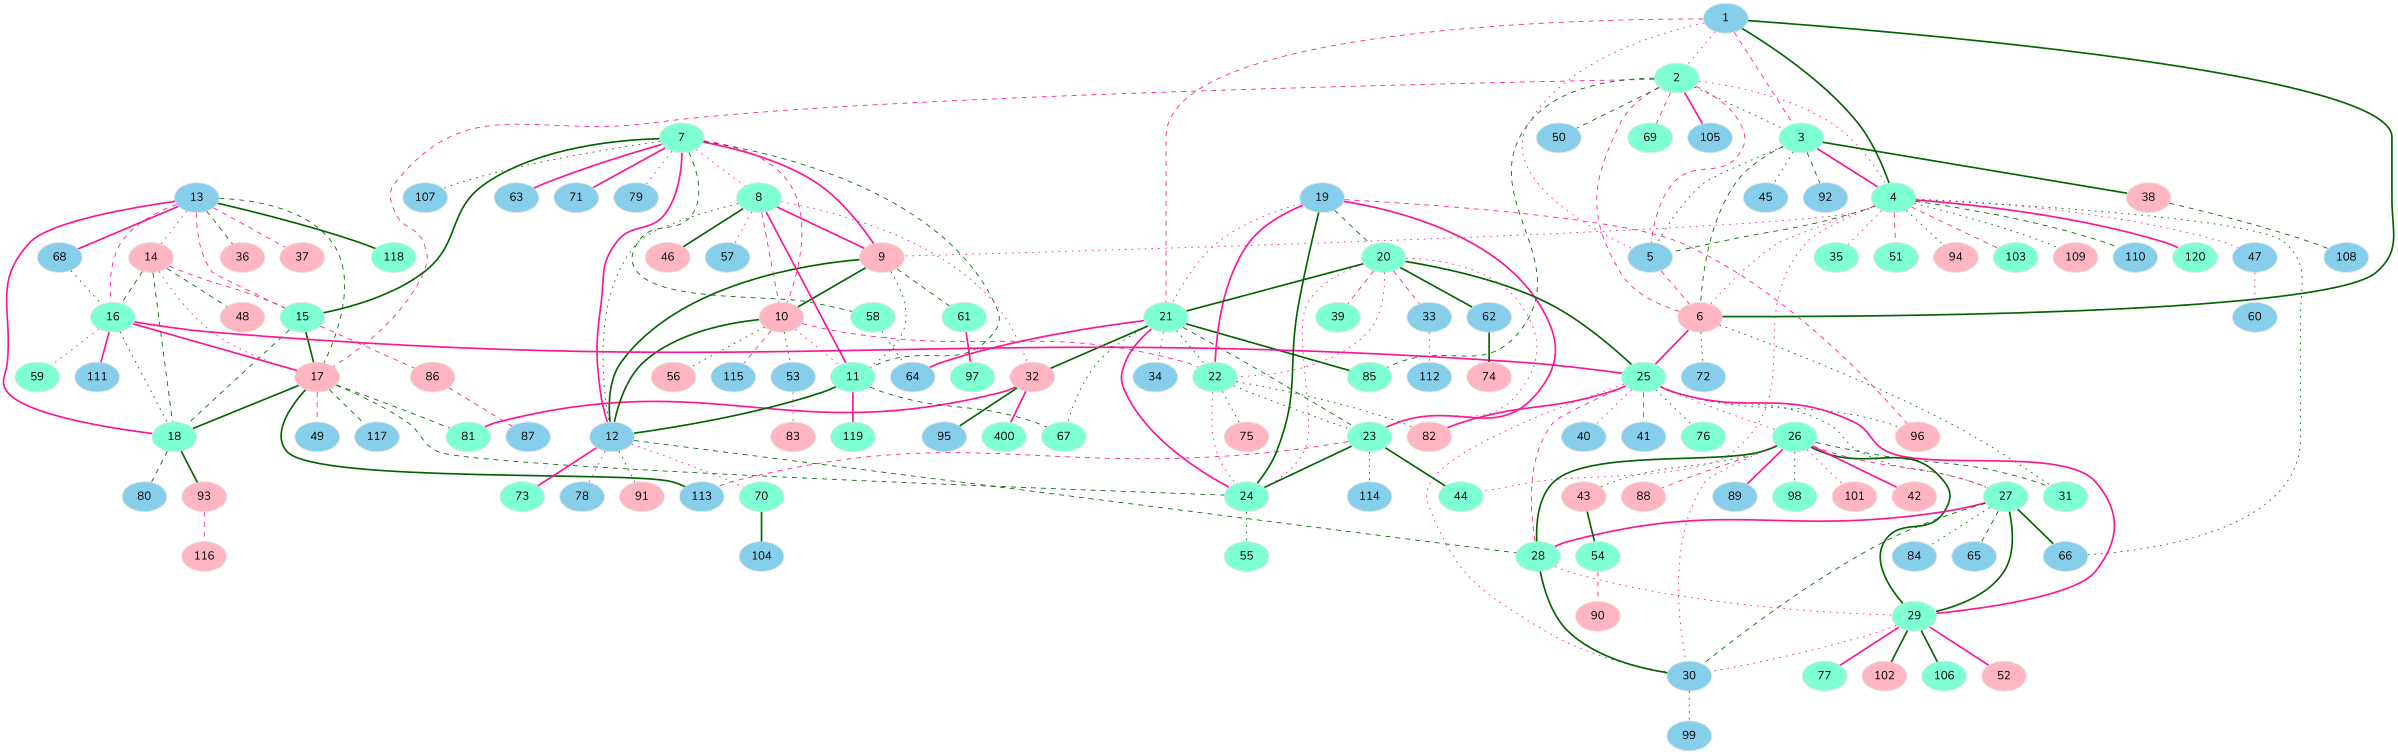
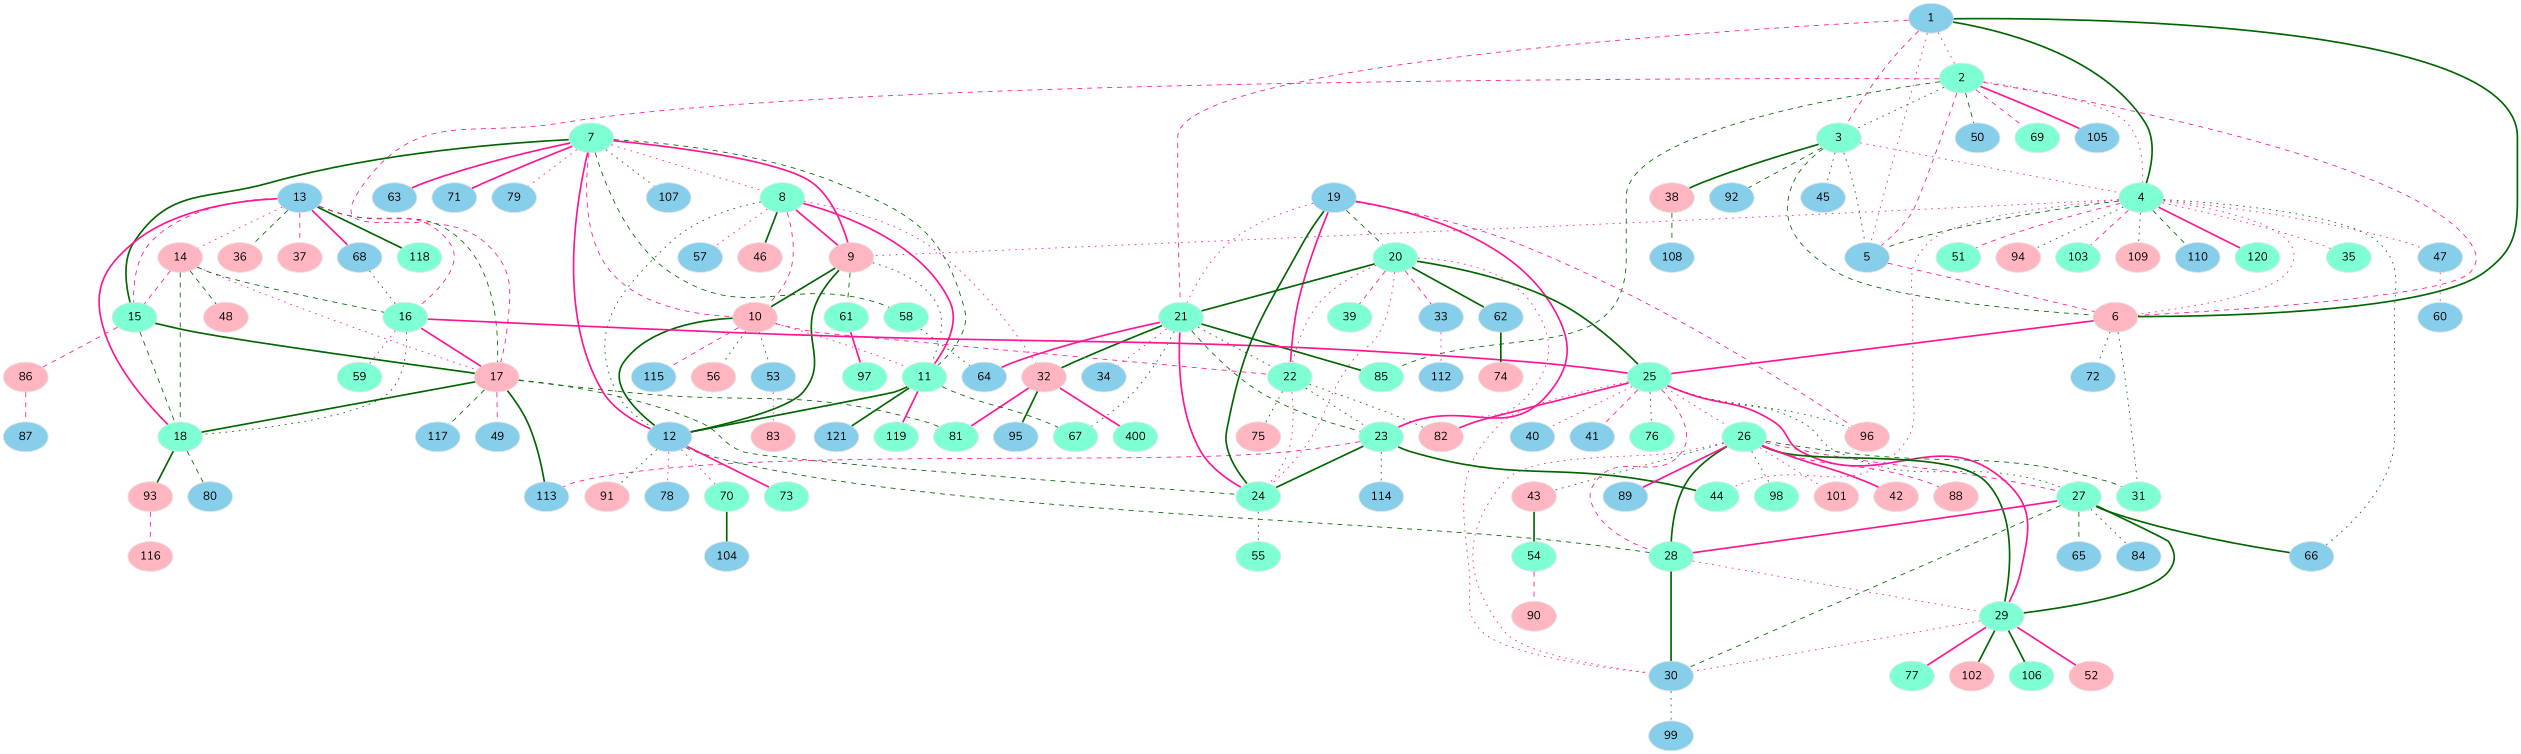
  graph {
    fontname=Nunito
    node [color=gray90 fillcolor=skyblue fontname=Nunito style=filled]
    edge [color=deeppink fontname=Nunito style=dotted]
    2 [fillcolor=aquamarine]
    1
    3 [fillcolor=aquamarine]
    4 [fillcolor=aquamarine]
    5
    6 [fillcolor=lightpink]
    21 [fillcolor=aquamarine]
    17 [fillcolor=lightpink]
    50
    69 [fillcolor=aquamarine]
    85 [fillcolor=aquamarine]
    105
    38 [fillcolor=lightpink]
    45
    92
    9 [fillcolor=lightpink]
    35 [fillcolor=aquamarine]
    44 [fillcolor=aquamarine]
    47
    51 [fillcolor=aquamarine]
    66
    94 [fillcolor=lightpink]
    103 [fillcolor=aquamarine]
    109 [fillcolor=lightpink]
    110
    120 [fillcolor=aquamarine]
    25 [fillcolor=aquamarine]
    31 [fillcolor=aquamarine]
    72
    32 [fillcolor=lightpink]
    22 [fillcolor=aquamarine]
    67 [fillcolor=aquamarine]
    24 [fillcolor=aquamarine]
    23 [fillcolor=aquamarine]
    34
    64
    49
    18 [fillcolor=aquamarine]
    81 [fillcolor=aquamarine]
    113
    117
    108
    10 [fillcolor=lightpink]
    11 [fillcolor=aquamarine]
    12
    61 [fillcolor=aquamarine]
    60
    28 [fillcolor=aquamarine]
    96 [fillcolor=lightpink]
    82 [fillcolor=lightpink]
    26 [fillcolor=aquamarine]
    27 [fillcolor=aquamarine]
    29 [fillcolor=aquamarine]
    30
    40
    41
    76 [fillcolor=aquamarine]
    7 [fillcolor=aquamarine]
    8 [fillcolor=aquamarine]
    15 [fillcolor=aquamarine]
    58 [fillcolor=aquamarine]
    63
    71
    79
    107
    46 [fillcolor=lightpink]
    57
    53
    56 [fillcolor=lightpink]
    115
    119 [fillcolor=aquamarine]
+   121
    70 [fillcolor=aquamarine]
    73 [fillcolor=aquamarine]
    78
    91 [fillcolor=lightpink]
    86 [fillcolor=lightpink]
    95
    n79 [fillcolor=aquamarine label=400]
    97 [fillcolor=aquamarine]
    75 [fillcolor=lightpink]
    83 [fillcolor=lightpink]
    104
    13
    14 [fillcolor=lightpink]
    16 [fillcolor=aquamarine]
    36 [fillcolor=lightpink]
    37 [fillcolor=lightpink]
    68
    118 [fillcolor=aquamarine]
    48 [fillcolor=lightpink]
    59 [fillcolor=aquamarine]
-   111
    80
    93 [fillcolor=lightpink]
    87
    55 [fillcolor=aquamarine]
    116 [fillcolor=lightpink]
    19
    20 [fillcolor=aquamarine]
    33
    39 [fillcolor=aquamarine]
    62
    114
    112
    74 [fillcolor=lightpink]
    42 [fillcolor=lightpink]
    43 [fillcolor=lightpink]
    88 [fillcolor=lightpink]
    89
    98 [fillcolor=aquamarine]
    101 [fillcolor=lightpink]
    65
    84
    52 [fillcolor=lightpink]
    77 [fillcolor=aquamarine]
    102 [fillcolor=lightpink]
    106 [fillcolor=aquamarine]
    99
    54 [fillcolor=aquamarine]
    90 [fillcolor=lightpink]
    2 -- 3 [color=darkgreen]
    2 -- 4
    2 -- 5 [style=dashed]
    2 -- 6 [style=dashed]
    2 -- 17 [style=dashed]
    2 -- 50 [color=darkgreen style=dashed]
    2 -- 69 [style=dashed]
    2 -- 85 [color=darkgreen style=dashed]
    2 -- 105 [style=bold]
    1 -- 2
    1 -- 3 [style=dashed]
    1 -- 4 [color=darkgreen style=bold]
    1 -- 5
    1 -- 6 [color=darkgreen style=bold]
    1 -- 21 [style=dashed]
-   3 -- 4 [style=bold]
+   3 -- 4
    3 -- 5 [color=darkgreen]
    3 -- 6 [color=darkgreen style=dashed]
    3 -- 38 [color=darkgreen style=bold]
    3 -- 45 [color=darkgreen]
    3 -- 92 [color=darkgreen style=dashed]
    4 -- 5 [color=darkgreen style=dashed]
    4 -- 6
    4 -- 9
    4 -- 35
    4 -- 44
    4 -- 47
    4 -- 51 [style=dashed]
    4 -- 66 [color=darkgreen]
    4 -- 94 [color=darkgreen]
    4 -- 103 [style=dashed]
    4 -- 109 [color=darkgreen]
    4 -- 110 [color=darkgreen style=dashed]
    4 -- 120 [style=bold]
    5 -- 6 [style=dashed]
    6 -- 25 [style=bold]
    6 -- 31 [color=darkgreen]
    6 -- 72 [color=darkgreen]
    21 -- 85 [color=darkgreen style=bold]
    21 -- 32 [color=darkgreen style=bold]
    21 -- 22 [color=darkgreen]
    21 -- 67 [color=darkgreen]
    21 -- 24 [style=bold]
    21 -- 23 [color=darkgreen style=dashed]
    21 -- 34
    21 -- 64 [style=bold]
    17 -- 24 [color=darkgreen style=dashed]
    17 -- 49 [style=dashed]
    17 -- 18 [color=darkgreen style=bold]
    17 -- 81 [color=darkgreen style=dashed]
    17 -- 113 [color=darkgreen style=bold]
    17 -- 117 [color=darkgreen style=dashed]
    38 -- 108 [color=darkgreen style=dashed]
    9 -- 10 [color=darkgreen style=bold]
    9 -- 11 [color=darkgreen]
    9 -- 12 [color=darkgreen style=bold]
    9 -- 61 [color=darkgreen style=dashed]
    47 -- 60
    25 -- 28 [style=dashed]
    25 -- 96 [color=darkgreen]
    25 -- 82 [style=bold]
    25 -- 26
    25 -- 27 [color=darkgreen]
    25 -- 29 [style=bold]
    25 -- 30
    25 -- 40
    25 -- 41 [style=dashed]
    25 -- 76 [color=darkgreen]
    32 -- 81 [style=bold]
    32 -- 95 [color=darkgreen style=bold]
    32 -- n79 [style=bold]
    22 -- 24
    22 -- 23 [color=darkgreen]
    22 -- 82 [color=darkgreen]
    22 -- 75 [color=darkgreen]
    24 -- 55 [color=darkgreen]
    23 -- 44 [color=darkgreen style=bold]
    23 -- 24 [color=darkgreen style=bold]
    23 -- 113 [style=dashed]
    23 -- 114 [color=darkgreen]
    18 -- 80 [color=darkgreen style=dashed]
    18 -- 93 [color=darkgreen style=bold]
    10 -- 22 [style=dashed]
    10 -- 11
    10 -- 12 [color=darkgreen style=bold]
    10 -- 53 [color=darkgreen]
    10 -- 56 [color=darkgreen]
    10 -- 115 [style=dashed]
    11 -- 67 [color=darkgreen style=dashed]
    11 -- 12 [color=darkgreen style=bold]
    11 -- 119 [style=bold]
+   11 -- 121 [color=darkgreen style=bold]
    12 -- 28 [color=darkgreen style=dashed]
    12 -- 70
    12 -- 73 [style=bold]
    12 -- 78
    12 -- 91 [color=darkgreen]
    61 -- 97 [style=bold]
    28 -- 29
    28 -- 30 [color=darkgreen style=bold]
    26 -- 31 [color=darkgreen style=dashed]
    26 -- 28 [color=darkgreen style=bold]
    26 -- 27 [style=dashed]
    26 -- 29 [color=darkgreen style=bold]
    26 -- 30
    26 -- 42 [style=bold]
    26 -- 43 [color=darkgreen]
    26 -- 88 [style=dashed]
    26 -- 89 [style=bold]
    26 -- 98 [color=darkgreen]
    26 -- 101
    27 -- 66 [color=darkgreen style=bold]
    27 -- 28 [style=bold]
    27 -- 29 [color=darkgreen style=bold]
    27 -- 30 [color=darkgreen style=dashed]
    27 -- 65 [color=darkgreen style=dashed]
    27 -- 84 [color=darkgreen]
    29 -- 30
    29 -- 52 [style=bold]
    29 -- 77 [style=bold]
    29 -- 102 [color=darkgreen style=bold]
    29 -- 106 [color=darkgreen style=bold]
    30 -- 99 [color=darkgreen]
    7 -- 9 [style=bold]
    7 -- 10 [style=dashed]
    7 -- 11 [color=darkgreen style=dashed]
    7 -- 12 [style=bold]
    7 -- 8
    7 -- 15 [color=darkgreen style=bold]
    7 -- 58 [color=darkgreen style=dashed]
    7 -- 63 [style=bold]
    7 -- 71 [style=bold]
    7 -- 79
    7 -- 107 [color=darkgreen]
    8 -- 9 [style=bold]
    8 -- 32
    8 -- 10 [style=dashed]
    8 -- 11 [style=bold]
    8 -- 12 [color=darkgreen]
    8 -- 46 [color=darkgreen style=bold]
    8 -- 57
    15 -- 17 [color=darkgreen style=bold]
    15 -- 18 [color=darkgreen style=dashed]
    15 -- 86 [style=dashed]
    58 -- 64 [color=darkgreen]
    53 -- 83
    70 -- 104 [color=darkgreen style=bold]
    86 -- 87 [style=dashed]
    13 -- 17 [color=darkgreen style=dashed]
    13 -- 18 [style=bold]
    13 -- 15 [style=dashed]
    13 -- 14
    13 -- 16 [style=dashed]
    13 -- 36 [color=darkgreen style=dashed]
    13 -- 37 [style=dashed]
    13 -- 68 [style=bold]
    13 -- 118 [color=darkgreen style=bold]
    14 -- 17
    14 -- 18 [color=darkgreen style=dashed]
    14 -- 15 [style=dashed]
    14 -- 16 [color=darkgreen style=dashed]
    14 -- 48 [color=darkgreen style=dashed]
    16 -- 17 [style=bold]
    16 -- 25 [style=bold]
    16 -- 18 [color=darkgreen]
    16 -- 59
-   16 -- 111 [style=bold]
    68 -- 16 [color=darkgreen]
    93 -- 116 [style=dashed]
    19 -- 21
    19 -- 22 [style=bold]
    19 -- 24 [color=darkgreen style=bold]
    19 -- 23 [style=bold]
    19 -- 96 [style=dashed]
    19 -- 20 [color=darkgreen style=dashed]
    20 -- 21 [color=darkgreen style=bold]
    20 -- 25 [color=darkgreen style=bold]
    20 -- 22
    20 -- 24
    20 -- 23
    20 -- 33 [style=dashed]
    20 -- 39 [style=dashed]
    20 -- 62 [color=darkgreen style=bold]
    33 -- 112
    62 -- 74 [color=darkgreen style=bold]
    43 -- 54 [color=darkgreen style=bold]
    54 -- 90 [style=dashed]
  }
